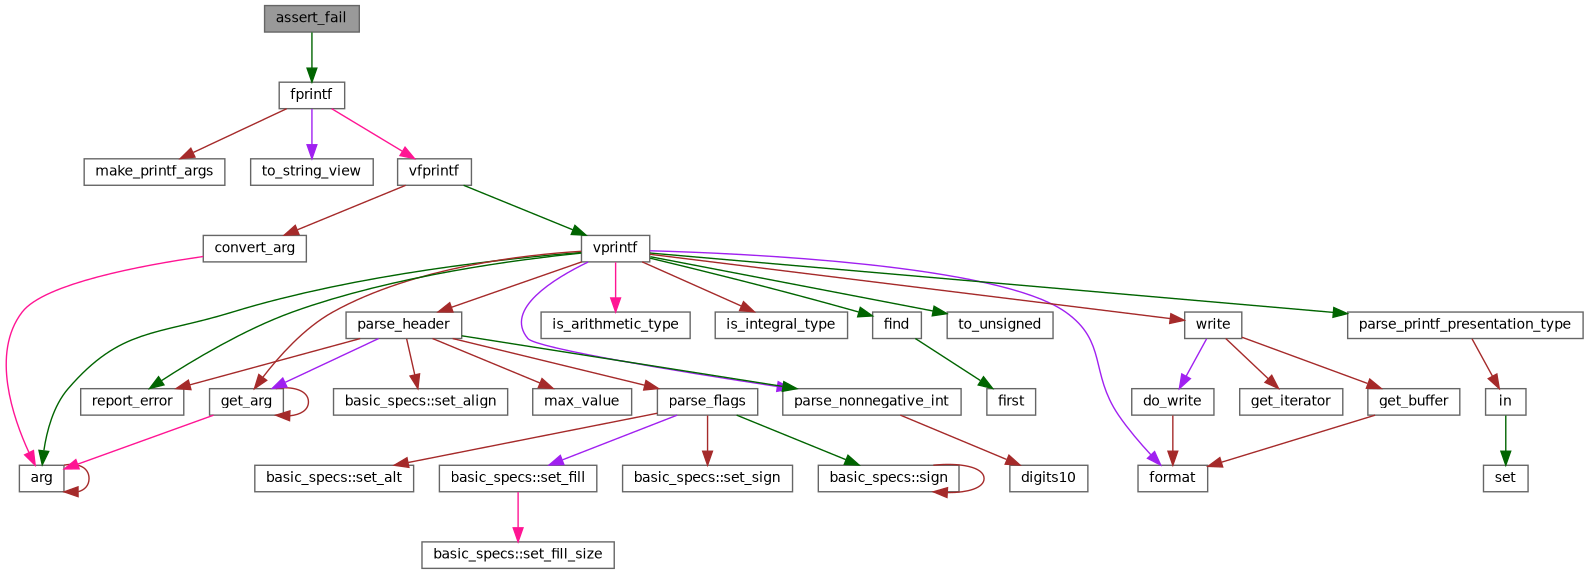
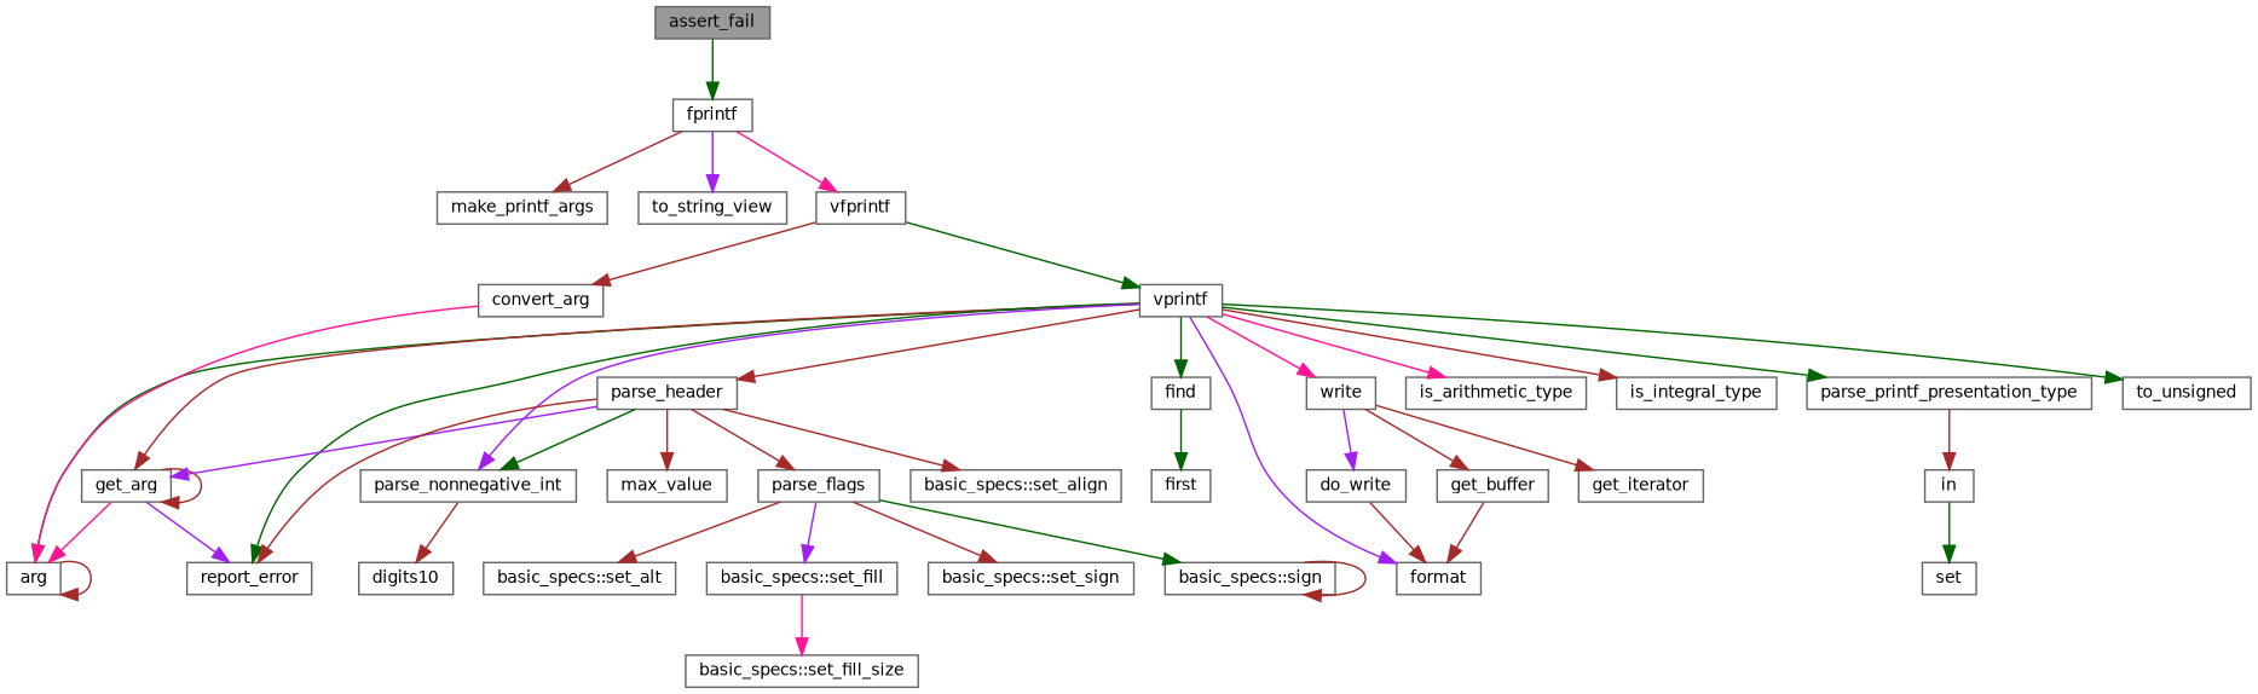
  digraph {
    rankdir=TB
    node [color=grey40 fillcolor=white fontname=Helvetica fontsize=10 shape=box style=filled]
    edge [color=brown fontname=Helvetica fontsize=10 labelfontname=Helvetica labelfontsize=10 style=solid]
    n1 [color=gray40 fillcolor=grey60 fontcolor=black height=0.2 label=assert_fail width=0.4]
    n2 [height=0.2 label=fprintf width=0.4]
    n3 [height=0.2 label=make_printf_args width=0.4]
    n4 [height=0.2 label=to_string_view width=0.4]
    n5 [height=0.2 label=vfprintf width=0.4]
    n6 [height=0.2 label=vprintf width=0.4]
    n7 [height=0.2 label=convert_arg width=0.4]
    n8 [height=0.2 label=arg width=0.4]
    n9 [height=0.2 label=find width=0.4]
    n10 [height=0.2 label=format width=0.4]
    n11 [height=0.2 label=get_arg width=0.4]
    n12 [height=0.2 label=report_error width=0.4]
    n13 [height=0.2 label=is_arithmetic_type width=0.4]
    n14 [height=0.2 label=is_integral_type width=0.4]
    n15 [height=0.2 label=parse_header width=0.4]
    n16 [height=0.2 label=parse_nonnegative_int width=0.4]
    n17 [height=0.2 label=parse_printf_presentation_type width=0.4]
    n18 [height=0.2 label=to_unsigned width=0.4]
    n19 [height=0.2 label=write width=0.4]
    n20 [height=0.2 label=first width=0.4]
    n21 [height=0.2 label=max_value width=0.4]
    n22 [height=0.2 label=parse_flags width=0.4]
    n23 [height=0.2 label="basic_specs::set_align" width=0.4]
    n24 [height=0.2 label=digits10 width=0.4]
    n25 [height=0.2 label=in width=0.4]
    n26 [height=0.2 label=do_write width=0.4]
    n27 [height=0.2 label=get_buffer width=0.4]
    n28 [height=0.2 label=get_iterator width=0.4]
    n29 [height=0.2 label="basic_specs::set_alt" width=0.4]
    n30 [height=0.2 label="basic_specs::set_fill" width=0.4]
    n31 [height=0.2 label="basic_specs::set_sign" width=0.4]
    n32 [height=0.2 label="basic_specs::sign" width=0.4]
    n33 [height=0.2 label="basic_specs::set_fill_size" width=0.4]
    n34 [height=0.2 label=set width=0.4]
    n1 -> n2 [color=darkgreen]
    n2 -> n3
    n2 -> n4 [color=purple]
    n2 -> n5 [color=deeppink]
    n5 -> n6 [color=darkgreen]
    n5 -> n7
    n6 -> n8 [color=darkgreen]
    n6 -> n9 [color=darkgreen]
    n6 -> n10 [color=purple]
    n6 -> n11
    n6 -> n12 [color=darkgreen]
    n6 -> n13 [color=deeppink]
    n6 -> n14
    n6 -> n15
    n6 -> n16 [color=purple]
    n6 -> n17 [color=darkgreen]
    n6 -> n18 [color=darkgreen]
-   n6 -> n19
+   n6 -> n19 [color=deeppink]
    n7 -> n8 [color=deeppink]
    n8 -> n8
    n9 -> n20 [color=darkgreen]
    n11 -> n8 [color=deeppink]
    n11 -> n11
+   n11 -> n12 [color=purple]
    n15 -> n11 [color=purple]
    n15 -> n12
    n15 -> n16 [color=darkgreen]
    n15 -> n21
    n15 -> n22
    n15 -> n23
    n16 -> n24
    n17 -> n25
    n19 -> n26 [color=purple]
    n19 -> n27
    n19 -> n28
    n22 -> n29
    n22 -> n30 [color=purple]
    n22 -> n31
    n22 -> n32 [color=darkgreen]
    n25 -> n34 [color=darkgreen]
    n26 -> n10
    n27 -> n10
    n30 -> n33 [color=deeppink]
    n32 -> n32
  }
